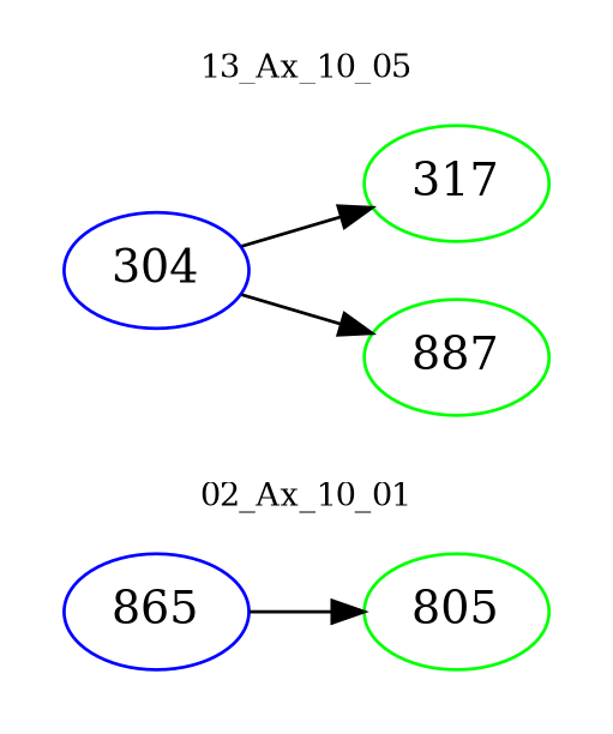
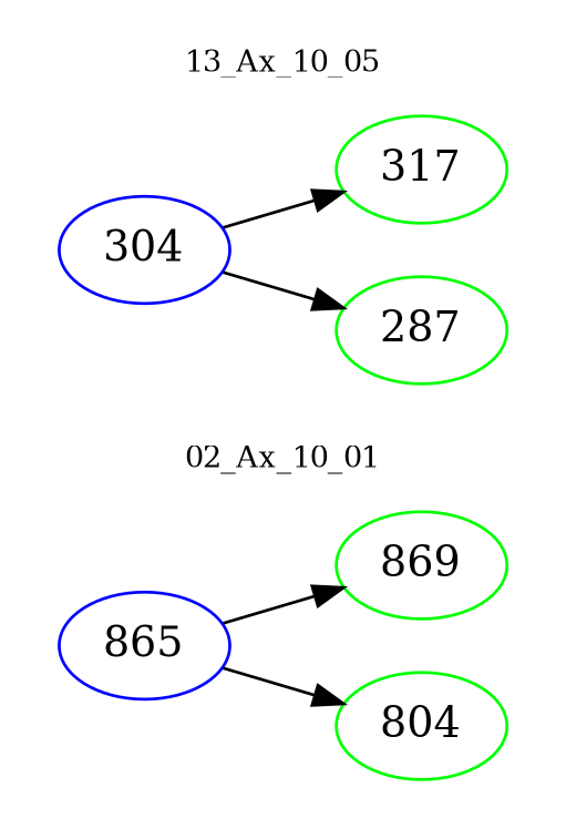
  digraph {
    rankdir=LR
    node [color=green]
    edge [color=black]
    n1 [color=blue label=865]
-   n2 [label=805]
+   n2 [label=804]
+   n3 [label=869]
    n4 [color=blue label=304]
-   n5 [label=887]
+   n5 [label=287]
    n6 [label=317]
    subgraph cluster_1 {
      color=white
      fontsize=10
      label="02_Ax_10_01"
      n1
      n2
+     n3
    }
    subgraph cluster_2 {
      color=white
      fontsize=10
      label="13_Ax_10_05"
      n4
      n5
      n6
    }
    n1 -> n2
+   n1 -> n3
    n4 -> n5
    n4 -> n6
  }
